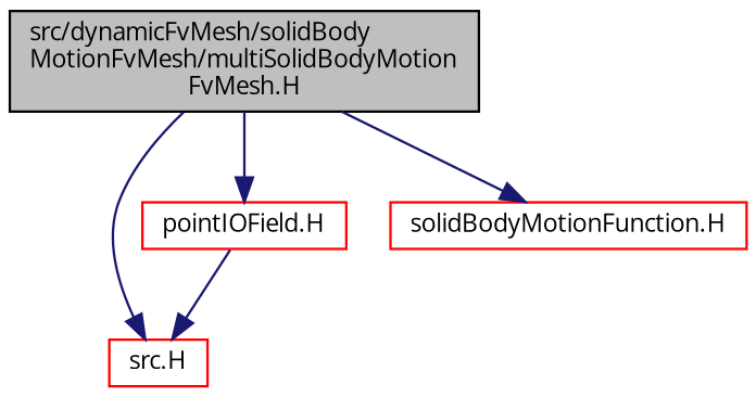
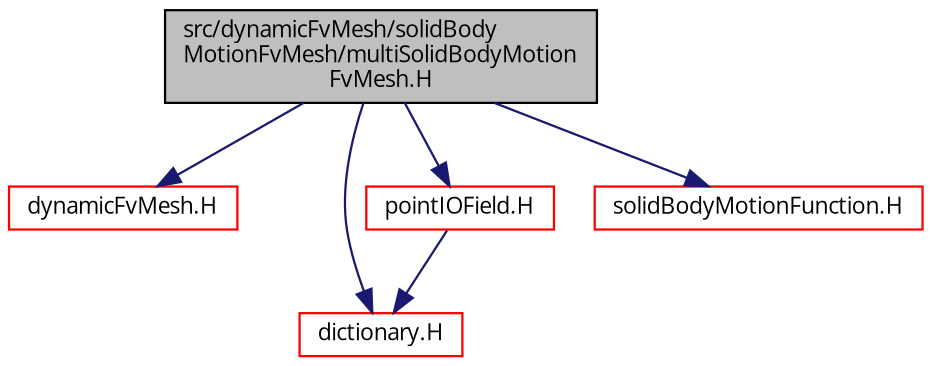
  digraph {
    fontname="Open Sans"
    node [color=red fontname="Open Sans" fontsize=10 shape=record]
    edge [color=midnightblue fontname="Open Sans" fontsize=10 labelfontname=Helvetica labelfontsize=10 style=solid]
    n1 [color=black fillcolor=grey75 fontcolor=black height=0.2 label="src/dynamicFvMesh/solidBody\lMotionFvMesh/multiSolidBodyMotion\lFvMesh.H" style=filled width=0.4]
-   n3 [height=0.2 label="src.H" width=0.4]
+   n2 [height=0.2 label="dynamicFvMesh.H" width=0.4]
+   n3 [height=0.2 label="dictionary.H" width=0.4]
    n4 [height=0.2 label="pointIOField.H" width=0.4]
    n5 [height=0.2 label="solidBodyMotionFunction.H" width=0.4]
+   n1 -> n2
    n1 -> n3
    n1 -> n4
    n1 -> n5
    n4 -> n3
  }
